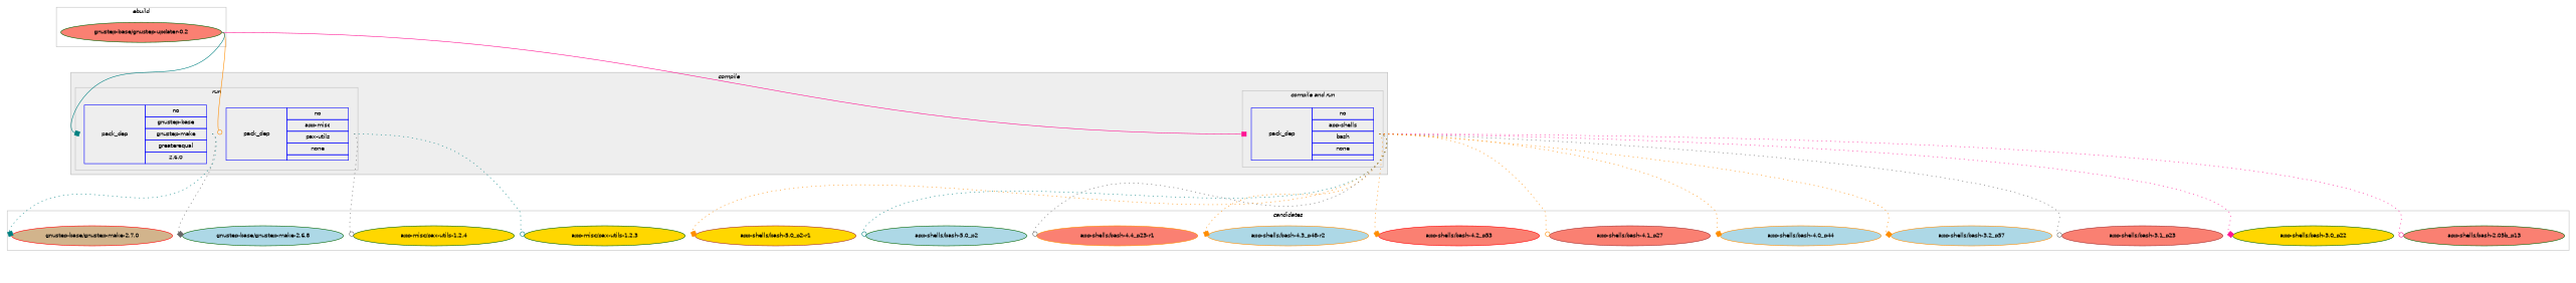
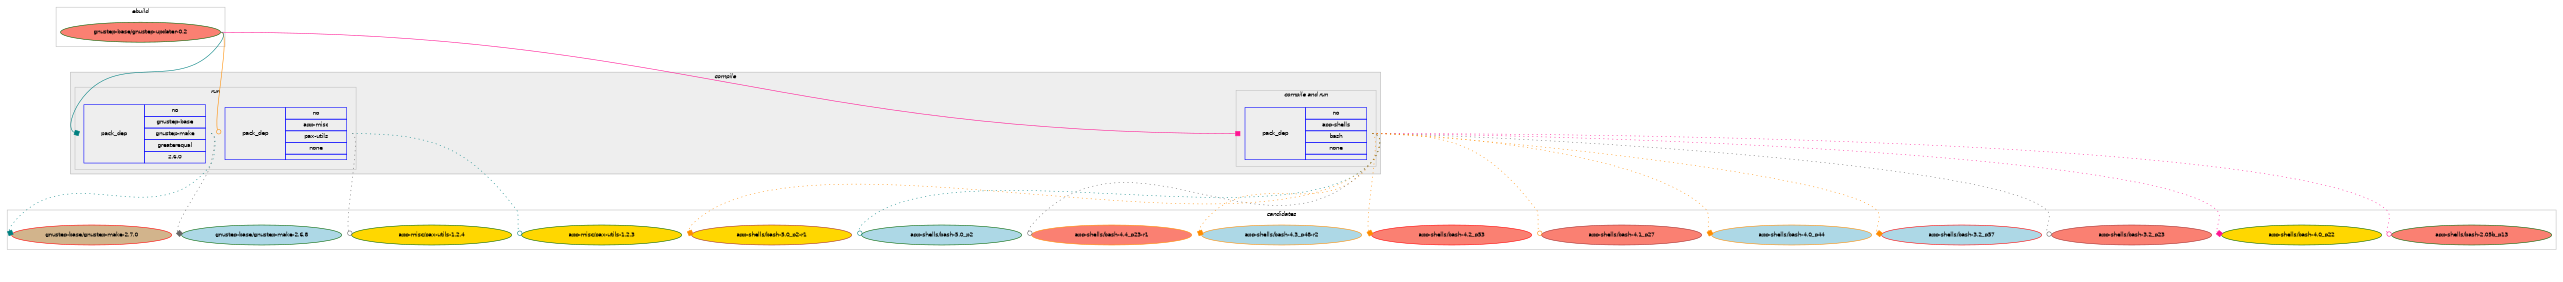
  digraph {
    compound=true
    concentrate=true
    fontname=Helvetica
    fontsize=10
    newrank=true
    rankdir=TB
    ranksep=1.5
    node [color=darkgreen fillcolor=salmon fontname=Helvetica fontsize=10 style=filled]
    edge [arrowhead=box color=darkorange headport=w style=dotted tailport=e weight=100]
    n1 [label="gnustep-base/gnustep-updater-0.2" width=4]
    n2 [color=blue label=<<TABLE BORDER="0" CELLBORDER="1" CELLSPACING="0" CELLPADDING="4" WIDTH="220"><TR><TD ROWSPAN="6" CELLPADDING="30">pack_dep</TD></TR><TR><TD WIDTH="110">no</TD></TR><TR><TD>app-shells</TD></TR><TR><TD>bash</TD></TR><TR><TD>none</TD></TR><TR><TD></TD></TR></TABLE>> shape=none fillcolor="" style=""]
    n3 [color=blue label=<<TABLE BORDER="0" CELLBORDER="1" CELLSPACING="0" CELLPADDING="4" WIDTH="220"><TR><TD ROWSPAN="6" CELLPADDING="30">pack_dep</TD></TR><TR><TD WIDTH="110">no</TD></TR><TR><TD>app-misc</TD></TR><TR><TD>pax-utils</TD></TR><TR><TD>none</TD></TR><TR><TD></TD></TR></TABLE>> shape=none fillcolor="" style=""]
    n4 [color=blue label=<<TABLE BORDER="0" CELLBORDER="1" CELLSPACING="0" CELLPADDING="4" WIDTH="220"><TR><TD ROWSPAN="6" CELLPADDING="30">pack_dep</TD></TR><TR><TD WIDTH="110">no</TD></TR><TR><TD>gnustep-base</TD></TR><TR><TD>gnustep-make</TD></TR><TR><TD>greaterequal</TD></TR><TR><TD>2.6.0</TD></TR></TABLE>> shape=none fillcolor="" style=""]
    n5 [label="app-shells/bash-2.05b_p13" width=4]
-   n6 [fillcolor=gold label="app-shells/bash-3.0_p22" width=4]
-   n7 [color=brown label="app-shells/bash-3.1_p23" width=4]
-   n8 [color=darkorange fillcolor=lightblue label="app-shells/bash-3.2_p57" width=4]
+   n6 [fillcolor=gold label="app-shells/bash-4.0_p22" width=4]
+   n7 [color=brown label="app-shells/bash-3.2_p23" width=4]
+   n8 [color=red fillcolor=lightblue label="app-shells/bash-3.2_p57" width=4]
    n9 [color=darkorange fillcolor=lightblue label="app-shells/bash-4.0_p44" width=4]
    n10 [color=brown label="app-shells/bash-4.1_p27" width=4]
    n11 [color=red label="app-shells/bash-4.2_p53" width=4]
    n12 [color=darkorange fillcolor=lightblue label="app-shells/bash-4.3_p48-r2" width=4]
    n13 [color=darkorange label="app-shells/bash-4.4_p23-r1" width=4]
    n14 [fillcolor=lightblue label="app-shells/bash-5.0_p2" width=4]
    n15 [color=brown fillcolor=gold label="app-shells/bash-5.0_p2-r1" width=4]
    n16 [fillcolor=gold label="app-misc/pax-utils-1.2.3" width=4]
    n17 [fillcolor=gold label="app-misc/pax-utils-1.2.4" width=4]
    n18 [fillcolor=lightblue label="gnustep-base/gnustep-make-2.6.8" width=4]
    n19 [color=red fillcolor=tan label="gnustep-base/gnustep-make-2.7.0" width=4]
    subgraph cluster_1 {
      color=gray
      label=<<i>ebuild</i>>
      rank=same
      n1
    }
    subgraph cluster_2 {
      color=gray
      label=<<i>dependencies</i>>
      subgraph cluster_3 {
        color=gray
        fillcolor="#eeeeee"
        label=<<i>compile</i>>
        style=filled
      }
      subgraph cluster_4 {
        color=gray
        fillcolor="#eeeeee"
        label=<<i>compile and run</i>>
        style=filled
        subgraph sub_5 {
          color=gray
          fillcolor="#eeeeee"
          label=<<i>compile and run</i>>
          style=filled
          n2
        }
      }
      subgraph cluster_6 {
        color=gray
        fillcolor="#eeeeee"
        label=<<i>run</i>>
        style=filled
        subgraph sub_7 {
          color=gray
          fillcolor="#eeeeee"
          label=<<i>run</i>>
          style=filled
          n3
        }
        subgraph sub_8 {
          color=gray
          fillcolor="#eeeeee"
          label=<<i>run</i>>
          style=filled
          n4
        }
      }
    }
    subgraph cluster_9 {
      color=gray
      label=<<i>candidates</i>>
      rank=same
      subgraph sub_10 {
        color=black
        label=<<i>candidates</i>>
        nodesep=1
        rank=same
        n5
        n6
        n7
        n8
        n9
        n10
        n11
        n12
        n13
        n14
        n15
      }
      subgraph sub_11 {
        color=black
        label=<<i>candidates</i>>
        nodesep=1
        rank=same
        n16
        n17
      }
      subgraph sub_12 {
        color=black
        label=<<i>candidates</i>>
        nodesep=1
        rank=same
        n18
        n19
      }
    }
    n1 -> n2 [color=deeppink style=solid weight=20]
    n1 -> n3 [arrowhead=odot style=solid weight=20]
    n1 -> n4 [color=teal style=solid weight=20]
    n2 -> n5 [arrowhead=odot color=deeppink]
    n2 -> n6 [color=deeppink]
    n2 -> n7 [arrowhead=odot color=gray40]
    n2 -> n8
    n2 -> n9
    n2 -> n10 [arrowhead=odot]
    n2 -> n11
    n2 -> n12
    n2 -> n13 [arrowhead=odot color=gray40]
    n2 -> n14 [arrowhead=odot color=teal]
    n2 -> n15
    n3 -> n16 [arrowhead=odot color=teal]
    n3 -> n17 [arrowhead=odot color=gray40]
    n4 -> n18 [color=gray40]
    n4 -> n19 [color=teal]
  }
